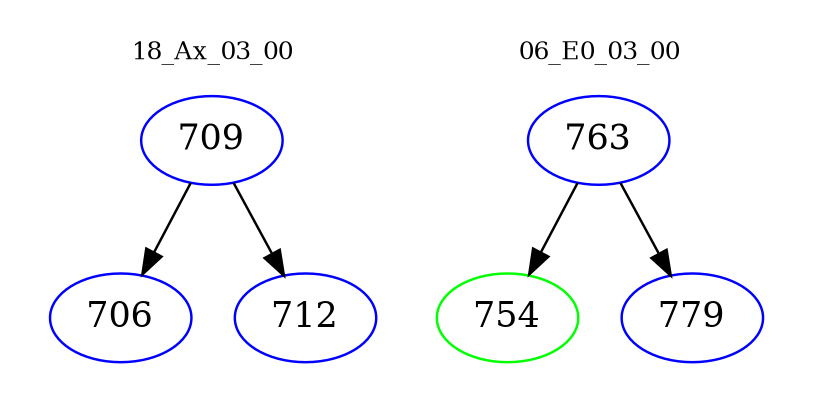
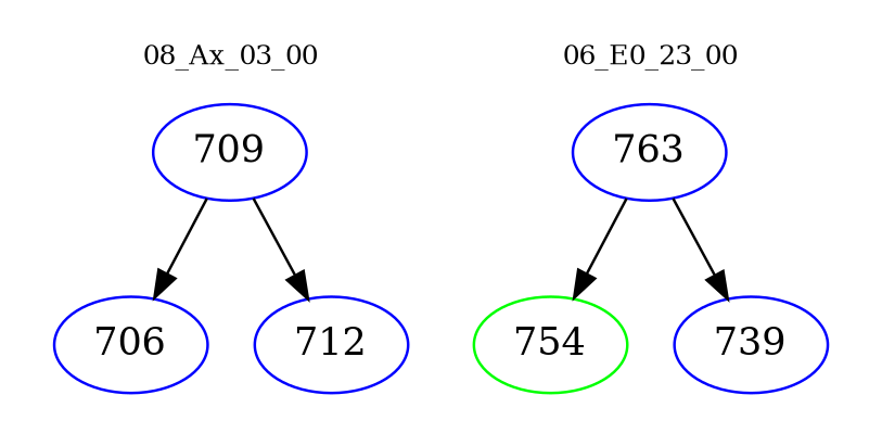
  digraph {
    node [color=blue]
    edge [color=black]
    n1 [label=709]
    n2 [label=706]
    n3 [label=712]
    n4 [label=763]
    n5 [color=green label=754]
-   n6 [label=779]
+   n6 [label=739]
    subgraph cluster_1 {
      color=white
      fontsize=10
-     label="18_Ax_03_00"
+     label="08_Ax_03_00"
      n1
      n2
      n3
    }
    subgraph cluster_2 {
      color=white
      fontsize=10
-     label="06_E0_03_00"
+     label="06_E0_23_00"
      n4
      n5
      n6
    }
    n1 -> n2
    n1 -> n3
    n4 -> n5
    n4 -> n6
  }
